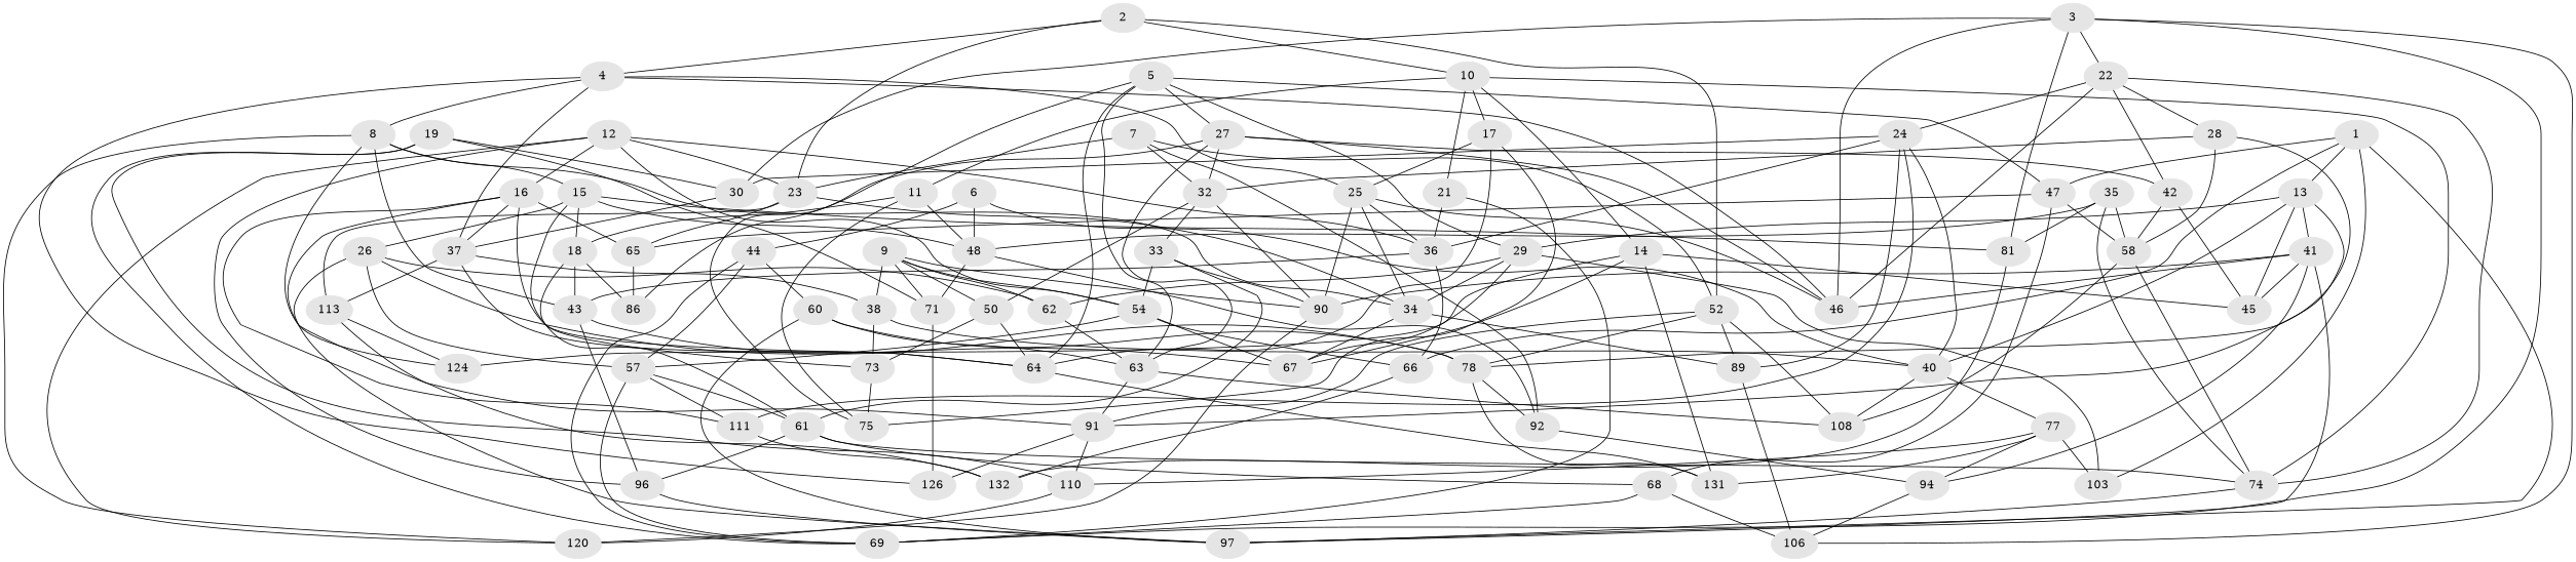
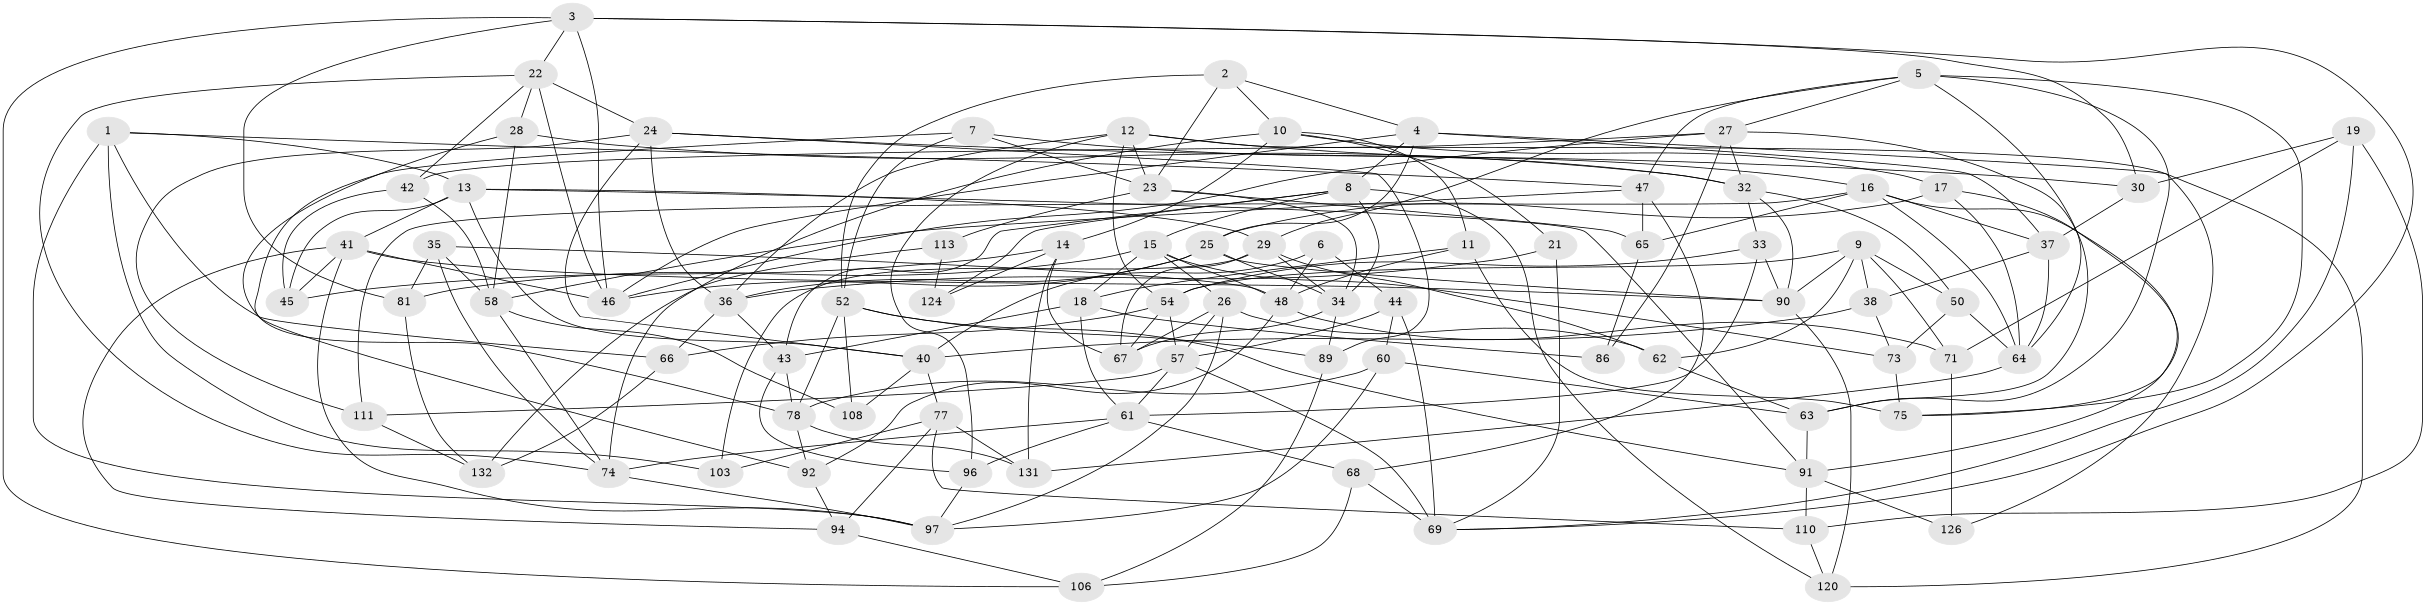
  graph {
    node [color=gray90 style=filled]
    1 [super="+125"]
    13 [super="+93"]
    47 [super="+70"]
    66
    97 [super="+102"]
    103 [super="+121"]
    29 [super="+95"]
    40 [super="+85"]
    41 [super="+55"]
    45
    91 [super="+112"]
    65
    58 [super="+107"]
    68
    132
    4 [super="+123"]
    46 [super="+109"]
    8 [super="+31"]
    25 [super="+88"]
    37 [super="+49"]
    126
    2
    10 [super="+128"]
    23 [super="+53"]
    52 [super="+100"]
    11
    14 [super="+83"]
    17
    21
    74 [super="+130"]
    34 [super="+115"]
    113
    n33 [label=89]
    78 [super="+79"]
    108
    3 [super="+89"]
    22 [super="+101"]
    30
    69 [super="+82"]
    81
    106
    24 [super="+51"]
    28
    42
    15 [super="+59"]
    43 [super="+117"]
    120
    124
    90 [super="+127"]
    36 [super="+122"]
    64 [super="+98"]
    38
    5 [super="+39"]
    27 [super="+104"]
    63 [super="+80"]
    75
    32 [super="+129"]
    86
    62
    67 [super="+72"]
    131
    77 [super="+116"]
    6
    44
    48 [super="+76"]
    57 [super="+119"]
    60
    92
    71
    7
    50
    33
    94
    18 [super="+56"]
    26 [super="+84"]
    73
    96
    9 [super="+118"]
    54 [super="+99"]
    61 [super="+114"]
    12 [super="+105"]
    16 [super="+20"]
    111
    110
    19
    35
    1 -- 13
    1 -- 47
    1 -- 66
    1 -- 97
    1 -- 103 [weight=2]
    13 -- 29
    13 -- 40
    13 -- 41
    13 -- 45
    13 -- 91
    47 -- 65
    47 -- 58
    47 -- 68
    66 -- 132
    29 -- 103
    29 -- 34
    29 -- 62
    29 -- 67
    40 -- 108
    40 -- 77
    41 -- 97
    41 -- 45
    41 -- 46
    41 -- 90
    41 -- 94
    91 -- 126
    91 -- 110
    65 -- 86
    58 -- 74
    58 -- 108
    68 -- 69
    68 -- 106
    4 -- 46
    4 -- 8
    4 -- 25
    4 -- 37
    4 -- 126
    8 -- 34
    8 -- 15
    8 -- 43
    8 -- 120
    8 -- 124
    25 -- 46
    25 -- 34
    25 -- 90
    25 -- 36
-   37 -- 113
    37 -- 64
    37 -- 38
    2 -- 4
    2 -- 10
    2 -- 23
    2 -- 52
    10 -- 11
    10 -- 14
    10 -- 17
    10 -- 21
    10 -- 74
    23 -- 65
    23 -- 34
    23 -- 113
    52 -- 91
    52 -- n33
    52 -- 78
    52 -- 108
    11 -- 75
    11 -- 48
    11 -- 18
    14 -- 45
    14 -- 124 [weight=2]
    14 -- 67
    14 -- 131
    17 -- 25
    17 -- 64
    17 -- 75
    21 -- 69
    21 -- 36
    74 -- 97
    34 -- n33
    34 -- 67
    113 -- 132
    113 -- 124
    n33 -- 106
    78 -- 131
    78 -- 92
    3 -- 46
    3 -- 22
    3 -- 30
    3 -- 69
    3 -- 81
    3 -- 106
    22 -- 46
    22 -- 74
    22 -- 24
    22 -- 28
    22 -- 42
    30 -- 37
    81 -- 132
    24 -- 40
    24 -- n33
    24 -- 30
    24 -- 36
    24 -- 111
    28 -- 58
    28 -- 78
    28 -- 32
    42 -- 45
    42 -- 58
    15 -- 81
    15 -- 48
    15 -- 18
    15 -- 26
    15 -- 73
    43 -- 78
    43 -- 96
    90 -- 120
    36 -- 66
    36 -- 43
    64 -- 131
    38 -- 40
    38 -- 73
    5 -- 47
    5 -- 29
    5 -- 64
    5 -- 27
    5 -- 63
    5 -- 75
    27 -- 46
    27 -- 42
    27 -- 63
    27 -- 32
    27 -- 86
    63 -- 91
-   63 -- 108
    32 -- 90
    32 -- 50
    32 -- 33
    62 -- 63
    77 -- 103 [weight=2]
    77 -- 131
    77 -- 94
    77 -- 110
    6 -- 40
    6 -- 44
    6 -- 48
    44 -- 69
    44 -- 57
    44 -- 60
    48 -- 92
    48 -- 71
    57 -- 69
    57 -- 61
    57 -- 111
    60 -- 97
    60 -- 78
    60 -- 63
    92 -- 94
    71 -- 126
    7 -- 23
    7 -- 52
    7 -- 32
    7 -- 92
    50 -- 64
    50 -- 73
    33 -- 90
    33 -- 54
    33 -- 61
    94 -- 106
    18 -- 43
    18 -- 86 [weight=2]
    18 -- 61
    26 -- 97
    26 -- 62
    26 -- 67 [weight=2]
    26 -- 57
    73 -- 75
    96 -- 97
    9 -- 90
    9 -- 38
    9 -- 62
    9 -- 71
    9 -- 50
    9 -- 54
    54 -- 66
    54 -- 67
    54 -- 57
    61 -- 68
    61 -- 74
    61 -- 96
    12 -- 23
    12 -- 120
    12 -- 36
    12 -- 96
    12 -- 54
    12 -- 16
    16 -- 91
    16 -- 65
    16 -- 37
    16 -- 64
    16 -- 111
    111 -- 132
    110 -- 120
    19 -- 30
    19 -- 69
    19 -- 71
    19 -- 110
    35 -- 58
    35 -- 74
    35 -- 81
    35 -- 48
  }
